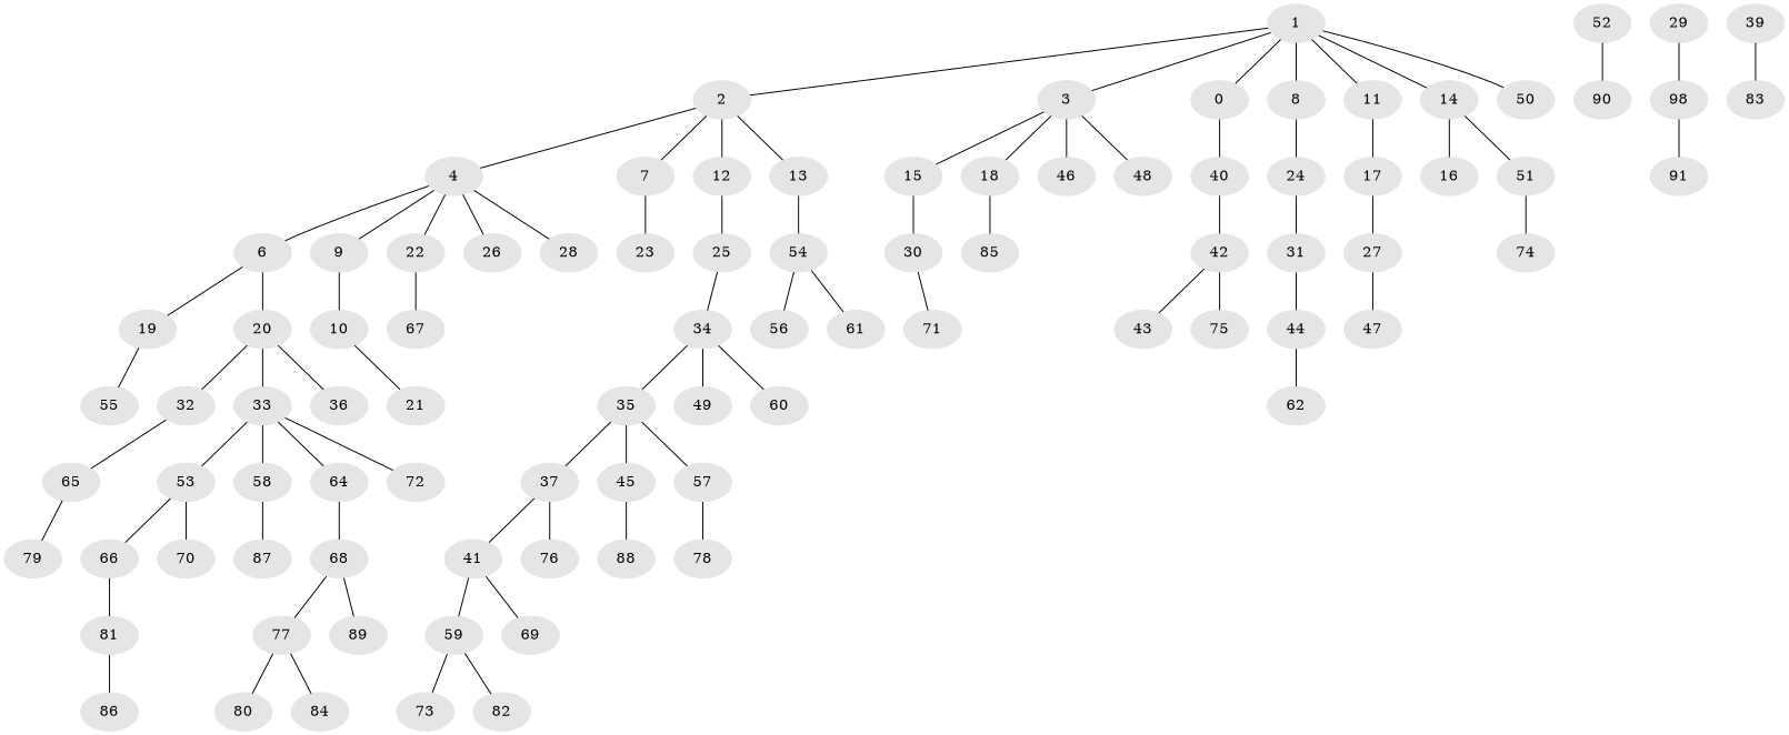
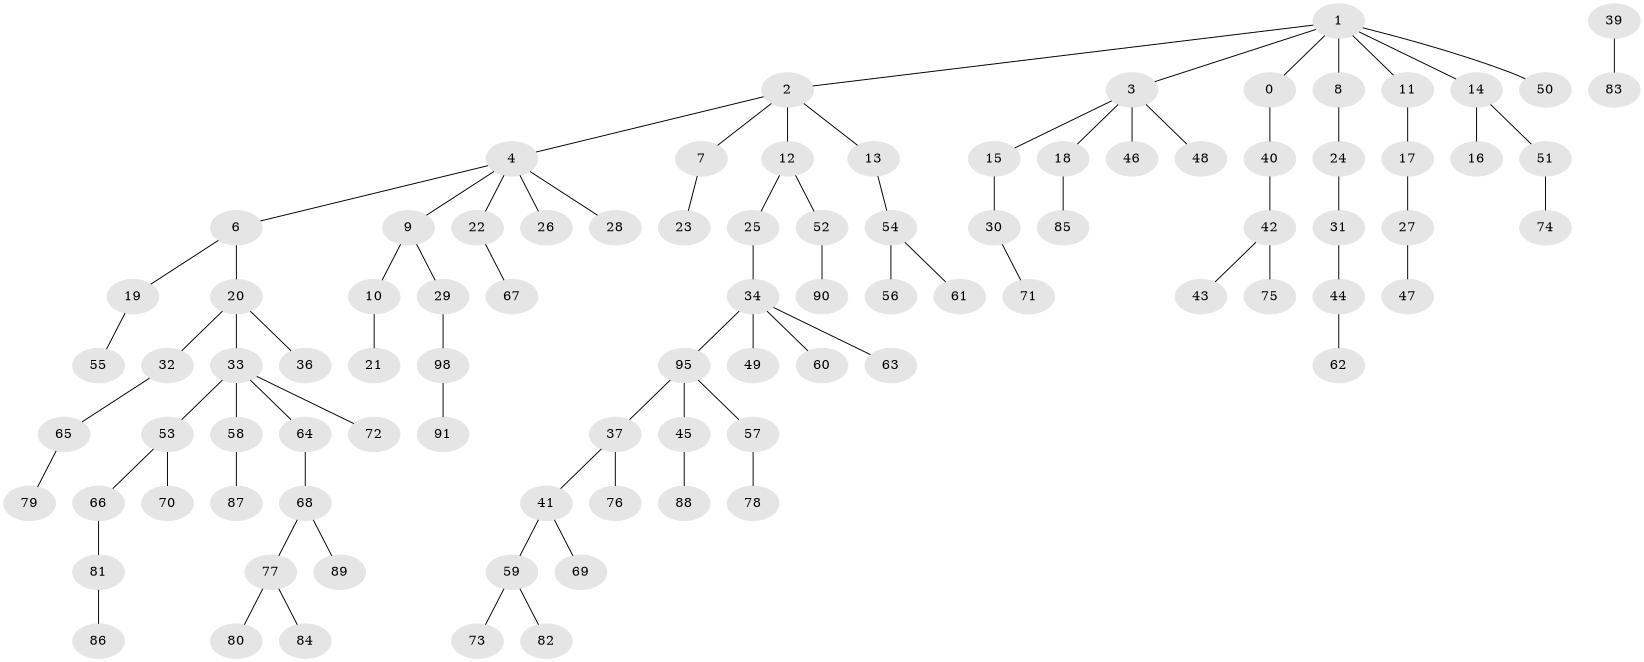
  graph {
    node [color=gray90 style=filled]
    1
    2
    3
    n4 [label=0]
    8
    11
    14
    50
    4
    7
    12
    13
    15
    18
    46
    48
    40
    24
    17
    16
    51
    6
    9
    22
    26
    28
    23
    25
    52
    54
    30
    85
    19
    20
    10
    29
    67
    42
    55
    32
    33
    36
    31
    21
    n45 [label=98]
    27
    34
    90
    56
    61
    39
    83
    74
    71
    47
    65
    53
    58
    64
    72
    44
-   35
+   35 [label=95]
    49
    60
+   63
    91
    62
    79
    66
    70
    87
    68
    37
    45
    57
    41
    76
    88
    78
    59
    69
    43
    75
    73
    82
    81
    77
    89
    86
    80
    84
    1 -- 2
    1 -- 3
    1 -- n4
    1 -- 8
    1 -- 11
    1 -- 14
    1 -- 50
    2 -- 4
    2 -- 7
    2 -- 12
    2 -- 13
    3 -- 15
    3 -- 18
    3 -- 46
    3 -- 48
    n4 -- 40
    8 -- 24
    11 -- 17
    14 -- 16
    14 -- 51
    4 -- 6
    4 -- 9
    4 -- 22
    4 -- 26
    4 -- 28
    7 -- 23
    12 -- 25
+   12 -- 52
    13 -- 54
    15 -- 30
    18 -- 85
    40 -- 42
    24 -- 31
    17 -- 27
    51 -- 74
    6 -- 19
    6 -- 20
    9 -- 10
+   9 -- 29
    22 -- 67
    25 -- 34
    52 -- 90
    54 -- 56
    54 -- 61
    30 -- 71
    19 -- 55
    20 -- 32
    20 -- 33
    20 -- 36
    10 -- 21
    29 -- n45
    42 -- 43
    42 -- 75
    32 -- 65
    33 -- 53
    33 -- 58
    33 -- 64
    33 -- 72
    31 -- 44
    n45 -- 91
    27 -- 47
    34 -- 35
    34 -- 49
    34 -- 60
+   34 -- 63
    39 -- 83
    65 -- 79
    53 -- 66
    53 -- 70
    58 -- 87
    64 -- 68
    44 -- 62
    35 -- 37
    35 -- 45
    35 -- 57
    66 -- 81
    68 -- 77
    68 -- 89
    37 -- 41
    37 -- 76
    45 -- 88
    57 -- 78
    41 -- 59
    41 -- 69
    59 -- 73
    59 -- 82
    81 -- 86
    77 -- 80
    77 -- 84
  }
